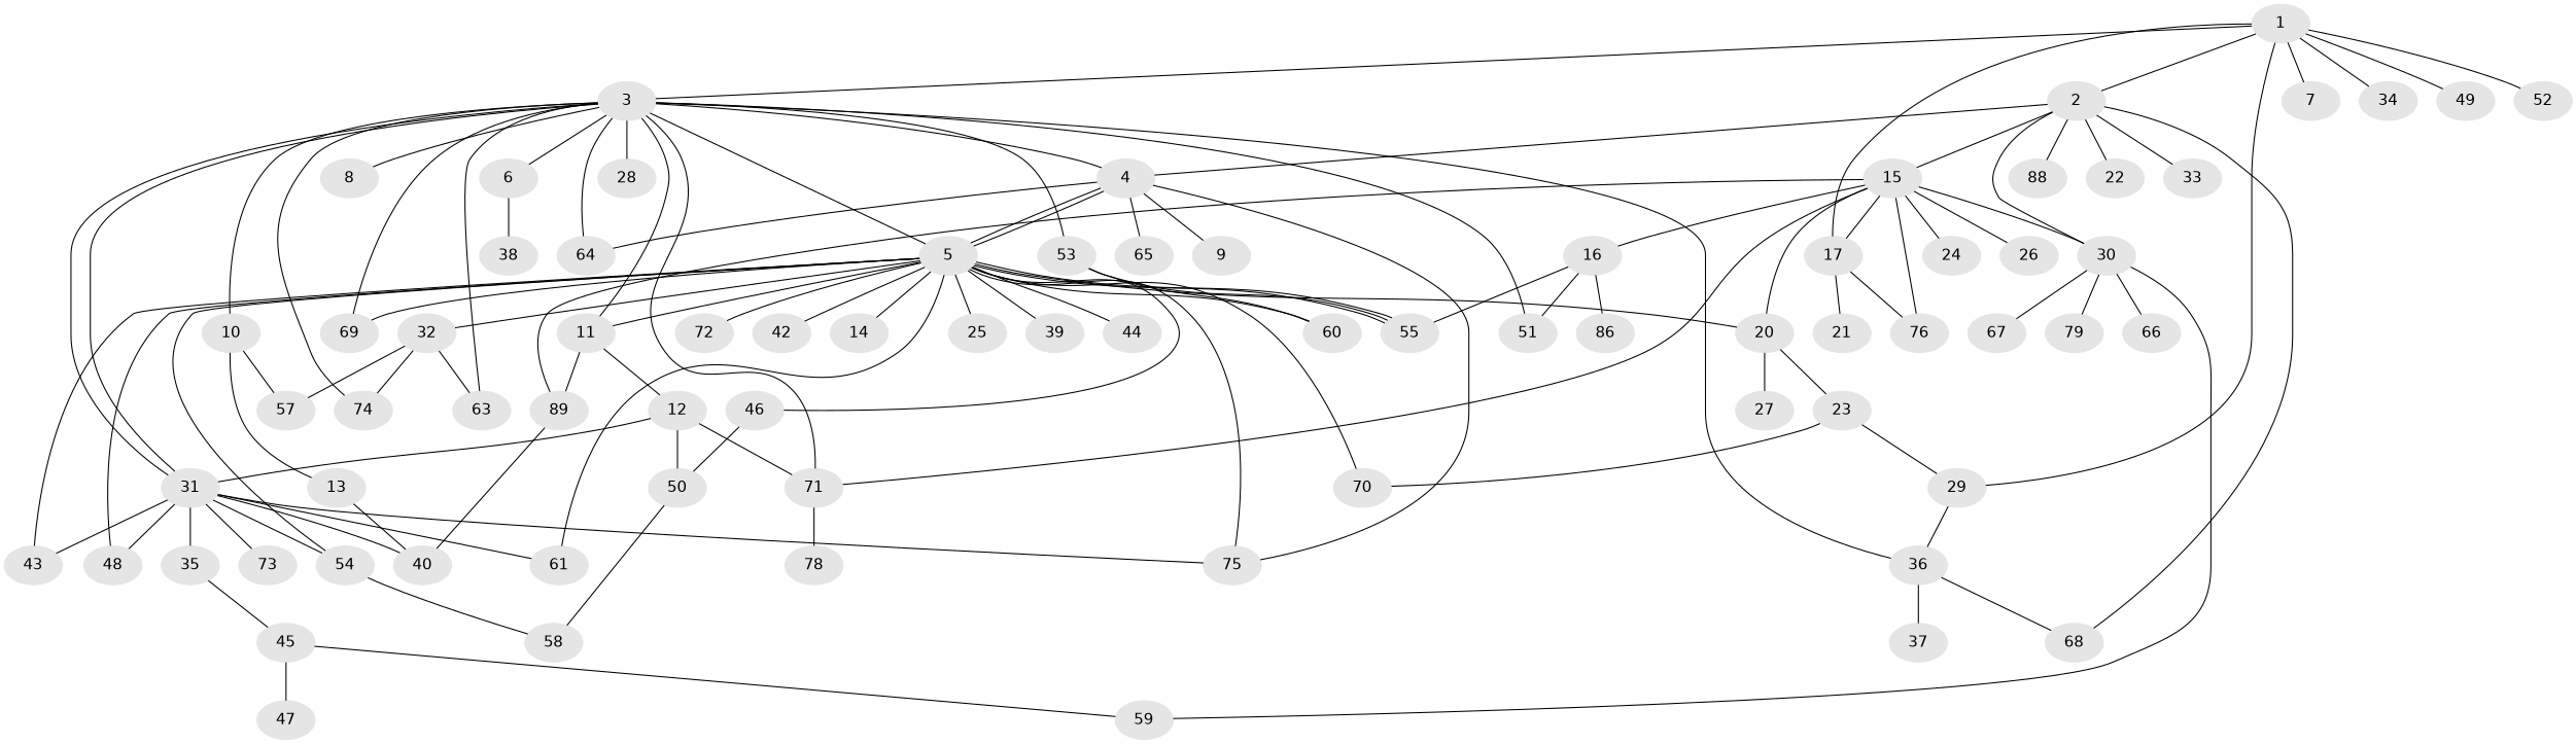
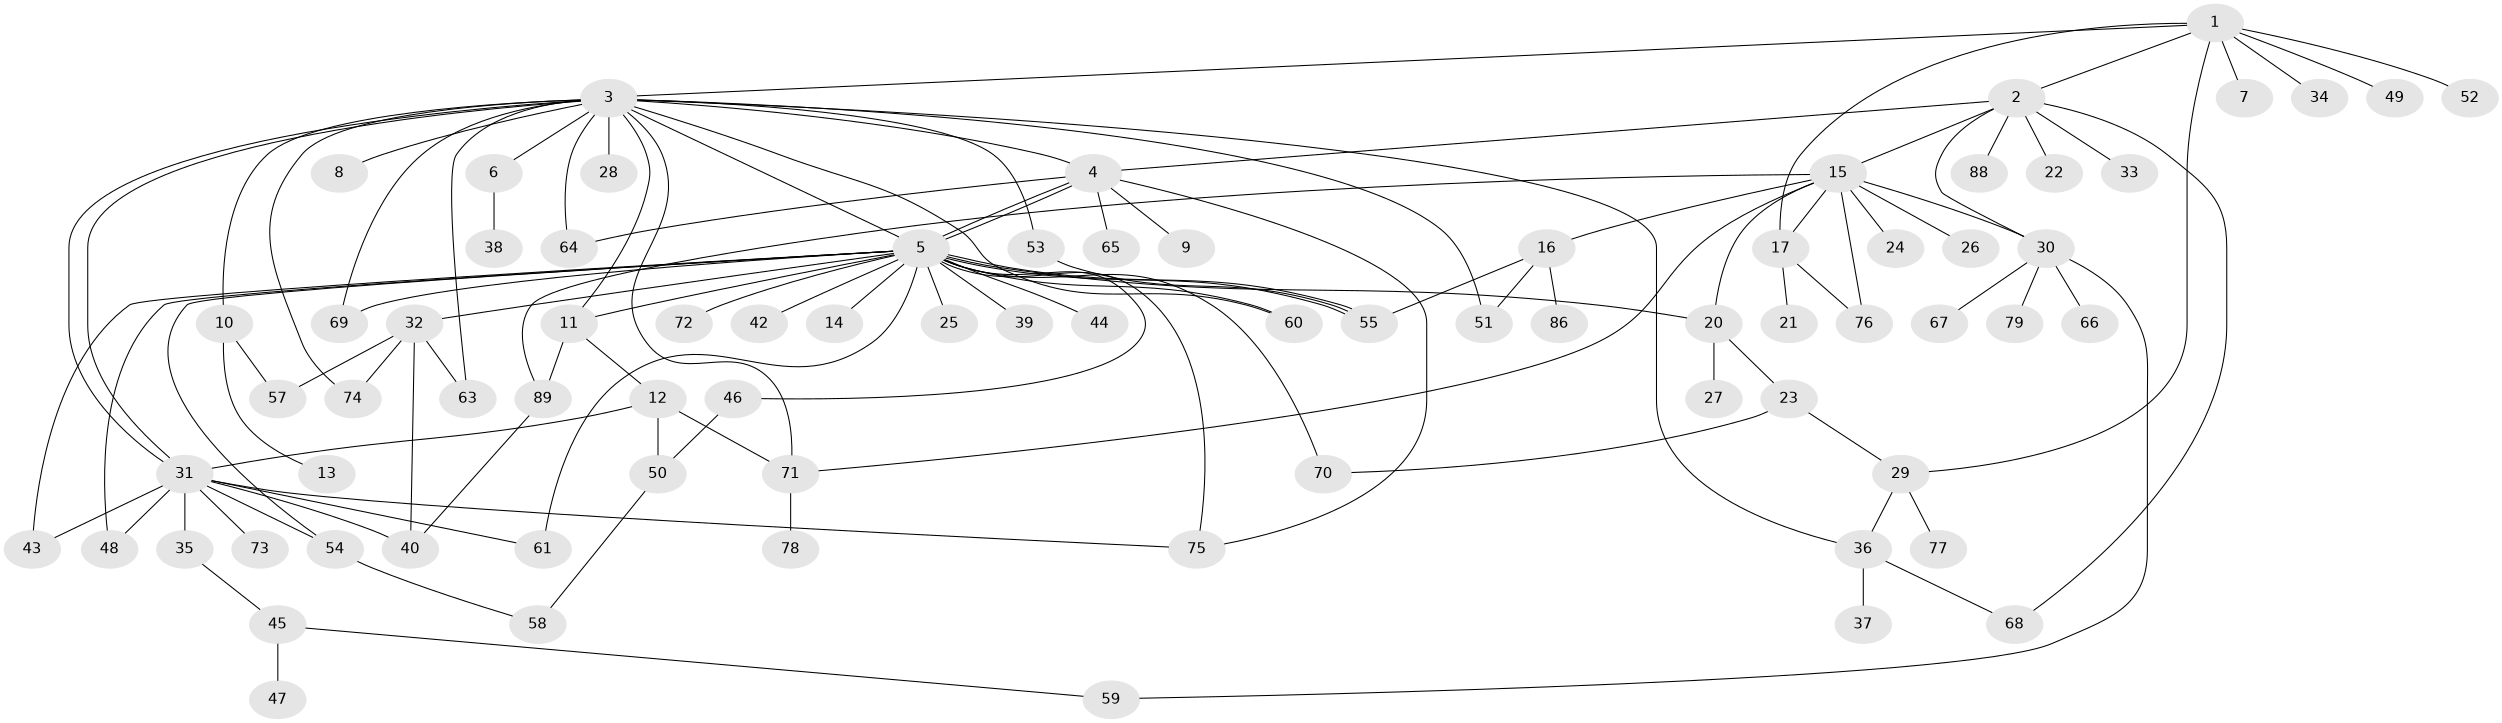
  graph {
    fontname="DejaVu Sans"
    node [color=gray90 fontname="DejaVu Sans" style=filled]
    edge [fontname="DejaVu Sans"]
    1
    2
    3
    7
    17
    29
    34
    49
    52
    4
    15
    n12 [label=88]
    22
    30
    33
    68
    5
    6
    8
    10
    11
    28
    31
    36
    51
    53
    60
    63
    64
    69
    71
    74
    76
    21
+   77
    9
    65
    75
    20
    n40 [label=89]
    16
    24
    26
    59
    66
    67
    79
    42
    14
    25
    32
    39
    43
    44
    46
    48
    54
    55
    61
    70
    72
    38
    13
    57
    12
    40
    35
    73
    37
    78
    23
    27
    50
    58
    n75 [label=86]
    45
    47
    1 -- 2
    1 -- 3
    1 -- 7
    1 -- 17
    1 -- 29
    1 -- 34
    1 -- 49
    1 -- 52
    2 -- 4
    2 -- 15
    2 -- n12
    2 -- 22
    2 -- 30
    2 -- 33
    2 -- 68
    3 -- 4
    3 -- 5
    3 -- 6
    3 -- 8
    3 -- 10
    3 -- 11
    3 -- 28
    3 -- 31
    3 -- 31
    3 -- 36
    3 -- 51
    3 -- 53
-   53 -- 60
+   3 -- 60
    3 -- 63
    3 -- 64
    3 -- 69
    3 -- 71
    3 -- 74
    17 -- 76
    17 -- 21
    29 -- 36
+   29 -- 77
    4 -- 5
    4 -- 5
    4 -- 64
    4 -- 9
    4 -- 65
    4 -- 75
    15 -- 17
    15 -- 30
    15 -- 71
    15 -- 76
    15 -- 20
    15 -- n40
    15 -- 16
    15 -- 24
    15 -- 26
    30 -- 59
    30 -- 66
    30 -- 67
    30 -- 79
    5 -- 11
    5 -- 60
    5 -- 69
    5 -- 75
    5 -- 20
    5 -- 42
    5 -- 14
    5 -- 25
    5 -- 32
    5 -- 39
    5 -- 43
    5 -- 44
    5 -- 46
    5 -- 48
    5 -- 54
    5 -- 55
    5 -- 55
    5 -- 61
    5 -- 70
    5 -- 72
    6 -- 38
    10 -- 13
    10 -- 57
    11 -- n40
    11 -- 12
    31 -- 75
    31 -- 43
    31 -- 48
    31 -- 54
    31 -- 61
    31 -- 40
    31 -- 35
    31 -- 73
    36 -- 68
    36 -- 37
    53 -- 55
    71 -- 78
    20 -- 23
    20 -- 27
    n40 -- 40
    16 -- 51
    16 -- 55
    16 -- n75
    32 -- 63
    32 -- 74
    32 -- 57
-   13 -- 40
+   32 -- 40
    46 -- 50
    54 -- 58
    12 -- 31
    12 -- 71
    12 -- 50
    35 -- 45
    23 -- 29
    23 -- 70
    50 -- 58
    45 -- 59
    45 -- 47
  }
